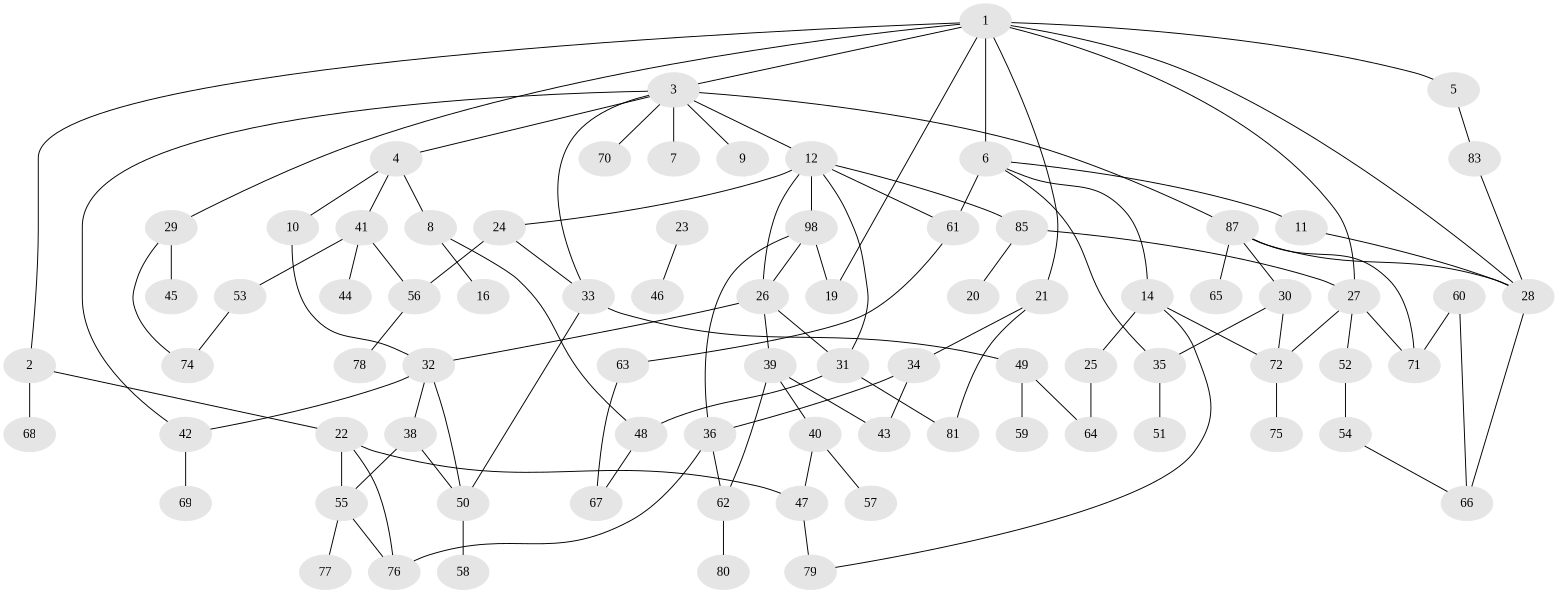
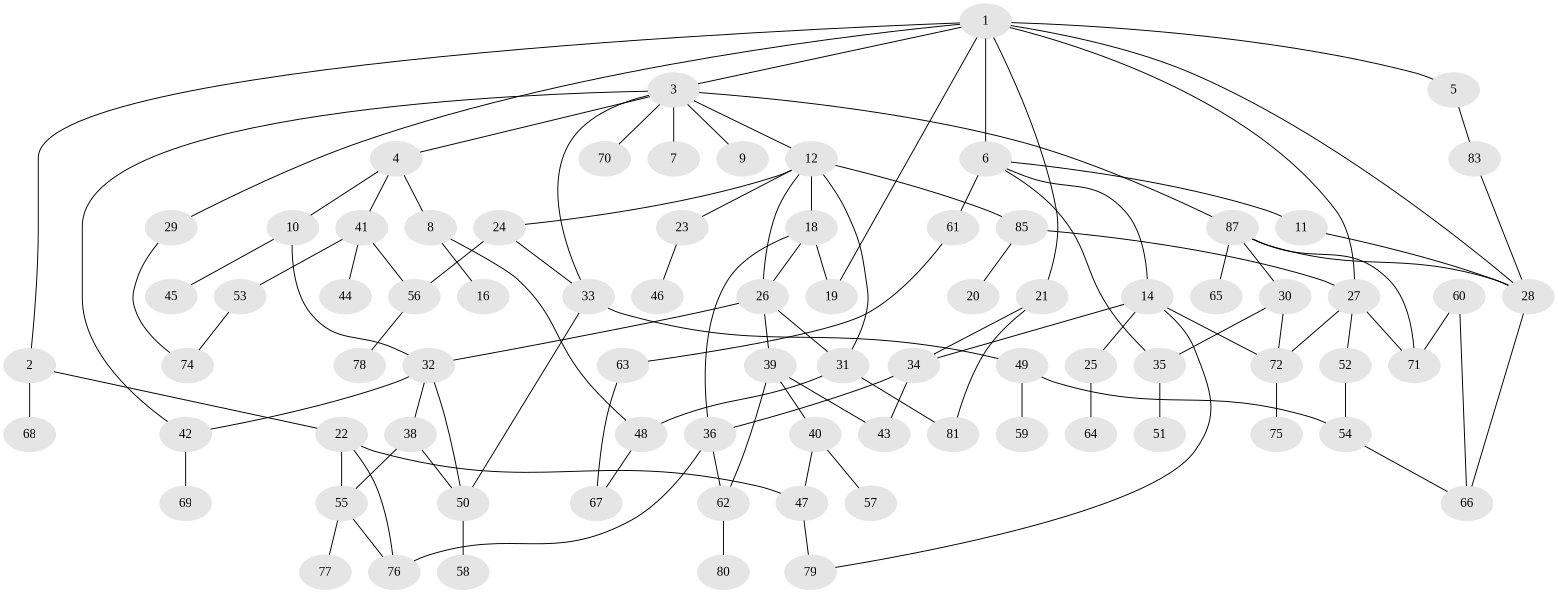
  graph {
    fontname="Liberation Serif"
    node [color=gray90 fontname="Liberation Serif" style=filled]
    edge [fontname="Liberation Serif"]
    1
    2
    3
    5
    6
    19
    21
    27
    28
    29
    22
    68
    4
    7
    9
    12
    n17 [label=87]
    33
    42
    70
    n21 [label=83]
    11
    14
    35
    61
    34
    81
    72
    71
    52
    66
    45
    74
    47
    55
    76
    8
    10
    41
    n40 [label=85]
-   18 [label=98]
+   18
    23
    24
    26
    31
    30
    65
    50
    49
    38
    69
    16
    48
    32
    56
    44
    53
    25
    79
    51
    63
    67
    20
    36
    46
    39
    64
    43
    75
    62
    77
    78
    40
    54
    58
    59
    60
    80
    57
    1 -- 2
    1 -- 3
    1 -- 5
    1 -- 6
    1 -- 19
    1 -- 21
    1 -- 27
    1 -- 28
    1 -- 29
    2 -- 22
    2 -- 68
    3 -- 4
    3 -- 7
    3 -- 9
    3 -- 12
    3 -- n17
    3 -- 33
    3 -- 42
    3 -- 70
    5 -- n21
    6 -- 11
    6 -- 14
    6 -- 35
    6 -- 61
    21 -- 34
    21 -- 81
    27 -- 72
    27 -- 71
    27 -- 52
    28 -- 66
-   29 -- 45
+   10 -- 45
    29 -- 74
    22 -- 47
    22 -- 55
    22 -- 76
    4 -- 8
    4 -- 10
    4 -- 41
    12 -- n40
    12 -- 18
-   12 -- 61
+   12 -- 23
    12 -- 24
    12 -- 26
    12 -- 31
    n17 -- 28
    n17 -- 71
    n17 -- 30
    n17 -- 65
    33 -- 50
    33 -- 49
    42 -- 69
    n21 -- 28
    11 -- 28
+   14 -- 34
    14 -- 72
    14 -- 25
    14 -- 79
    35 -- 51
    61 -- 63
    34 -- 36
    34 -- 43
    72 -- 75
    52 -- 54
    47 -- 79
    55 -- 76
    55 -- 77
    8 -- 16
    8 -- 48
    10 -- 32
    41 -- 56
    41 -- 44
    41 -- 53
    n40 -- 27
    n40 -- 20
    18 -- 19
    18 -- 26
    18 -- 36
    23 -- 46
    24 -- 33
    24 -- 56
    26 -- 31
    26 -- 32
    26 -- 39
    31 -- 81
    31 -- 48
    30 -- 35
    30 -- 72
    50 -- 58
-   49 -- 64
+   49 -- 54
    49 -- 59
    38 -- 55
    38 -- 50
    48 -- 67
    32 -- 42
    32 -- 50
    32 -- 38
    56 -- 78
    53 -- 74
    25 -- 64
    63 -- 67
    36 -- 76
    36 -- 62
    39 -- 43
    39 -- 62
    39 -- 40
    62 -- 80
    40 -- 47
    40 -- 57
    54 -- 66
    60 -- 71
    60 -- 66
  }
